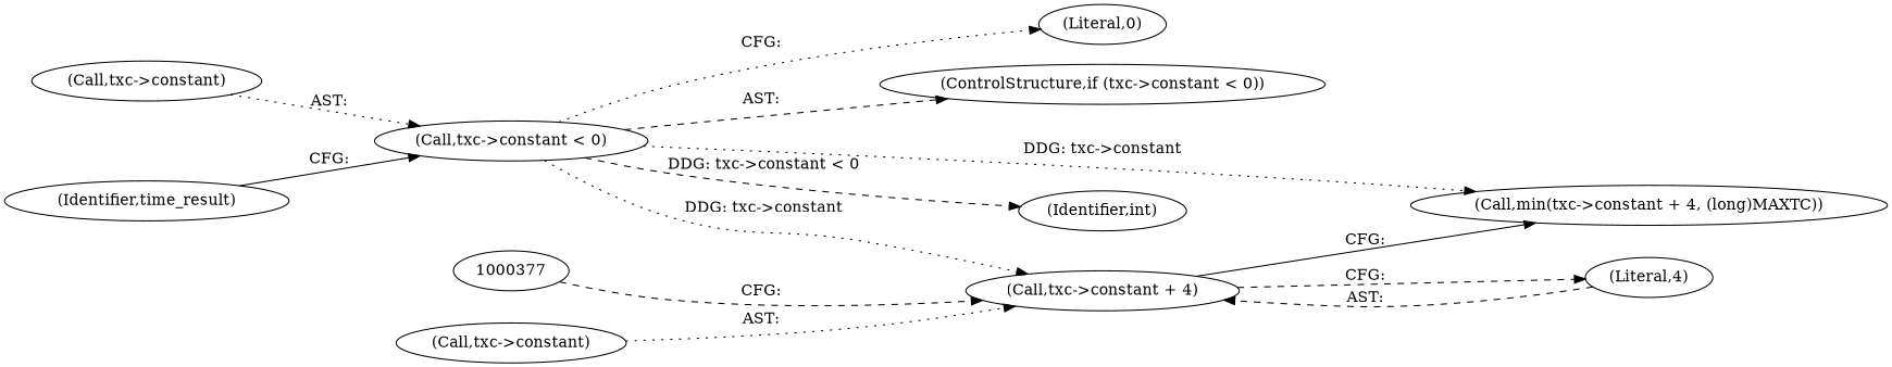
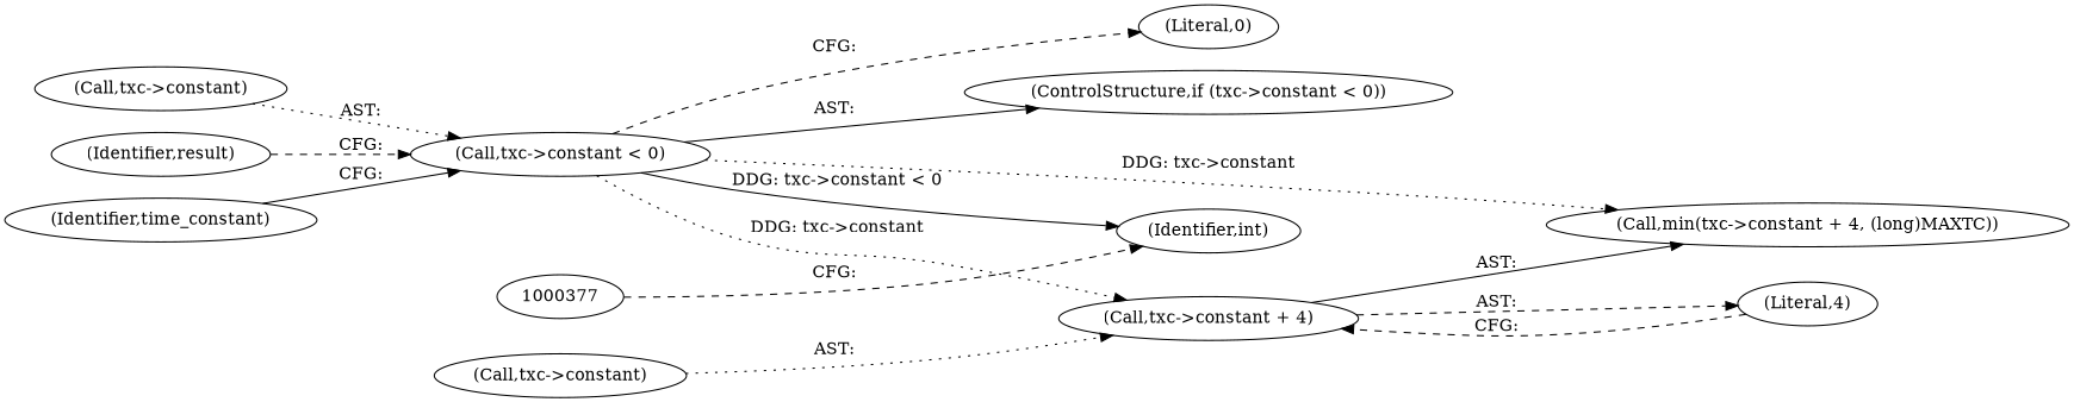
  digraph {
    rankdir=LR
    edge [style=dashed]
    n1 [label="(Call,txc->constant + 4)"]
    n2 [label="(Call,min(txc->constant + 4, (long)MAXTC))"]
    n3 [label="(Literal,4)"]
    n4 [label="(Call,txc->constant < 0)"]
    n5 [label="(Literal,0)"]
    n6 [label="(Identifier,int)"]
    n7 [label="(ControlStructure,if (txc->constant < 0))"]
    n8 [label="(Call,txc->constant)"]
    n9 [label="(Call,txc->constant)"]
-   n11 [label="(Identifier,time_result)"]
+   n10 [label="(Identifier,result)"]
+   n11 [label="(Identifier,time_constant)"]
    1000377
-   n1 -> n2 [label="CFG: " style=solid]
-   n1 -> n3 [label="CFG: "]
-   n3 -> n1 [label="AST: "]
+   n1 -> n2 [label="AST: " style=solid]
+   n1 -> n3 [label="AST: "]
+   n3 -> n1 [label="CFG: "]
    n4 -> n1 [label="DDG: txc->constant" style=dotted]
    n4 -> n2 [label="DDG: txc->constant" style=dotted]
-   n4 -> n5 [label="CFG: " style=dotted]
-   n4 -> n6 [label="DDG: txc->constant < 0"]
-   n4 -> n7 [label="AST: "]
+   n4 -> n5 [label="CFG: "]
+   n4 -> n6 [label="DDG: txc->constant < 0" style=solid]
+   n4 -> n7 [label="AST: " style=solid]
    n8 -> n1 [label="AST: " style=dotted]
    n9 -> n4 [label="AST: " style=dotted]
+   n10 -> n4 [label="CFG: "]
    n11 -> n4 [label="CFG: " style=solid]
-   1000377 -> n1 [label="CFG: "]
+   1000377 -> n6 [label="CFG: "]
  }
